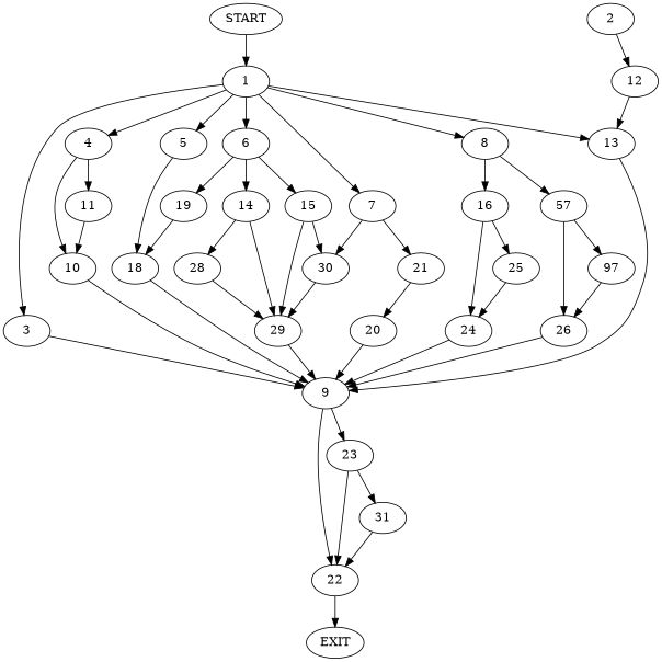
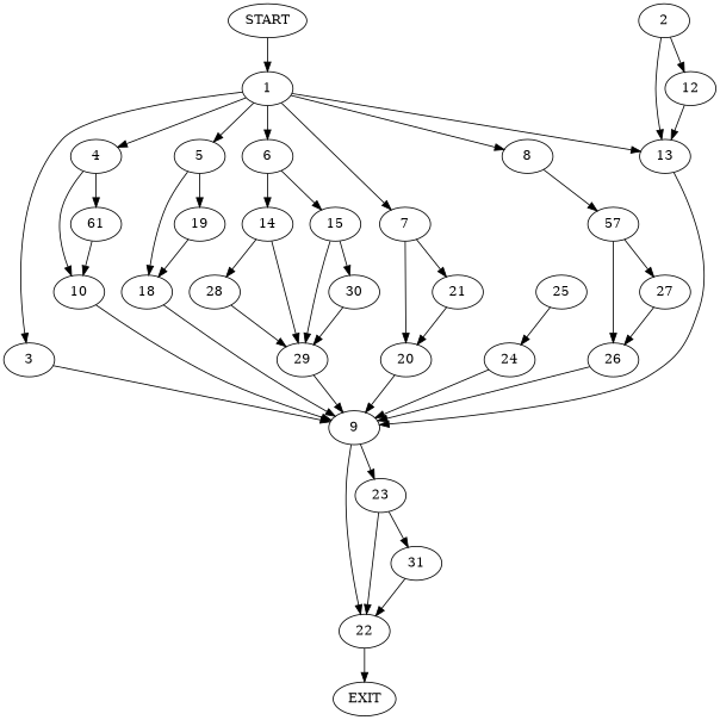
  digraph {
    n1 [label=START]
    1
    3
    4
    5
    6
    7
    8
    13
    n10 [label=EXIT]
    2
    12
    9
    10
-   11
+   11 [label=61]
    18
    19
    14
    15
    20
    21
-   16
    n23 [label=57]
    22
    23
    28
    29
    30
    24
    25
    26
-   27 [label=97]
+   27
    31
    n1 -> 1
    1 -> 3
    1 -> 4
    1 -> 5
    1 -> 6
    1 -> 7
    1 -> 8
    1 -> 13
    3 -> 9
    4 -> 10
    4 -> 11
    5 -> 18
-   6 -> 19
+   5 -> 19
    6 -> 14
    6 -> 15
-   7 -> 30
+   7 -> 20
    7 -> 21
-   8 -> 16
    8 -> n23
    13 -> 9
+   2 -> 13
    2 -> 12
    12 -> 13
    9 -> 22
    9 -> 23
    10 -> 9
    11 -> 10
    18 -> 9
    19 -> 18
    14 -> 28
    14 -> 29
    15 -> 29
    15 -> 30
    20 -> 9
    21 -> 20
-   16 -> 24
-   16 -> 25
    n23 -> 26
    n23 -> 27
    22 -> n10
    23 -> 22
    23 -> 31
    28 -> 29
    29 -> 9
    30 -> 29
    24 -> 9
    25 -> 24
    26 -> 9
    27 -> 26
    31 -> 22
  }
